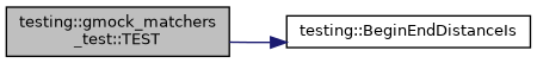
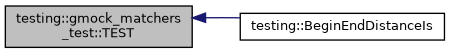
  digraph {
    rankdir=LR
    node [color=black fontname=Helvetica fontsize=10 shape=record style=filled]
    n1 [fillcolor=grey75 fontcolor=black height=0.2 label="testing::gmock_matchers\l_test::TEST" width=0.4]
    n2 [fillcolor=white height=0.2 label="testing::BeginEndDistanceIs" width=0.4]
-   n1 -> n2 [color=midnightblue fontname=Helvetica fontsize=10 labelfontname=Helvetica labelfontsize=10 style=solid]
+   n2 -> n1 [color=midnightblue fontname=Helvetica fontsize=10 labelfontname=Helvetica labelfontsize=10 style=solid]
  }
